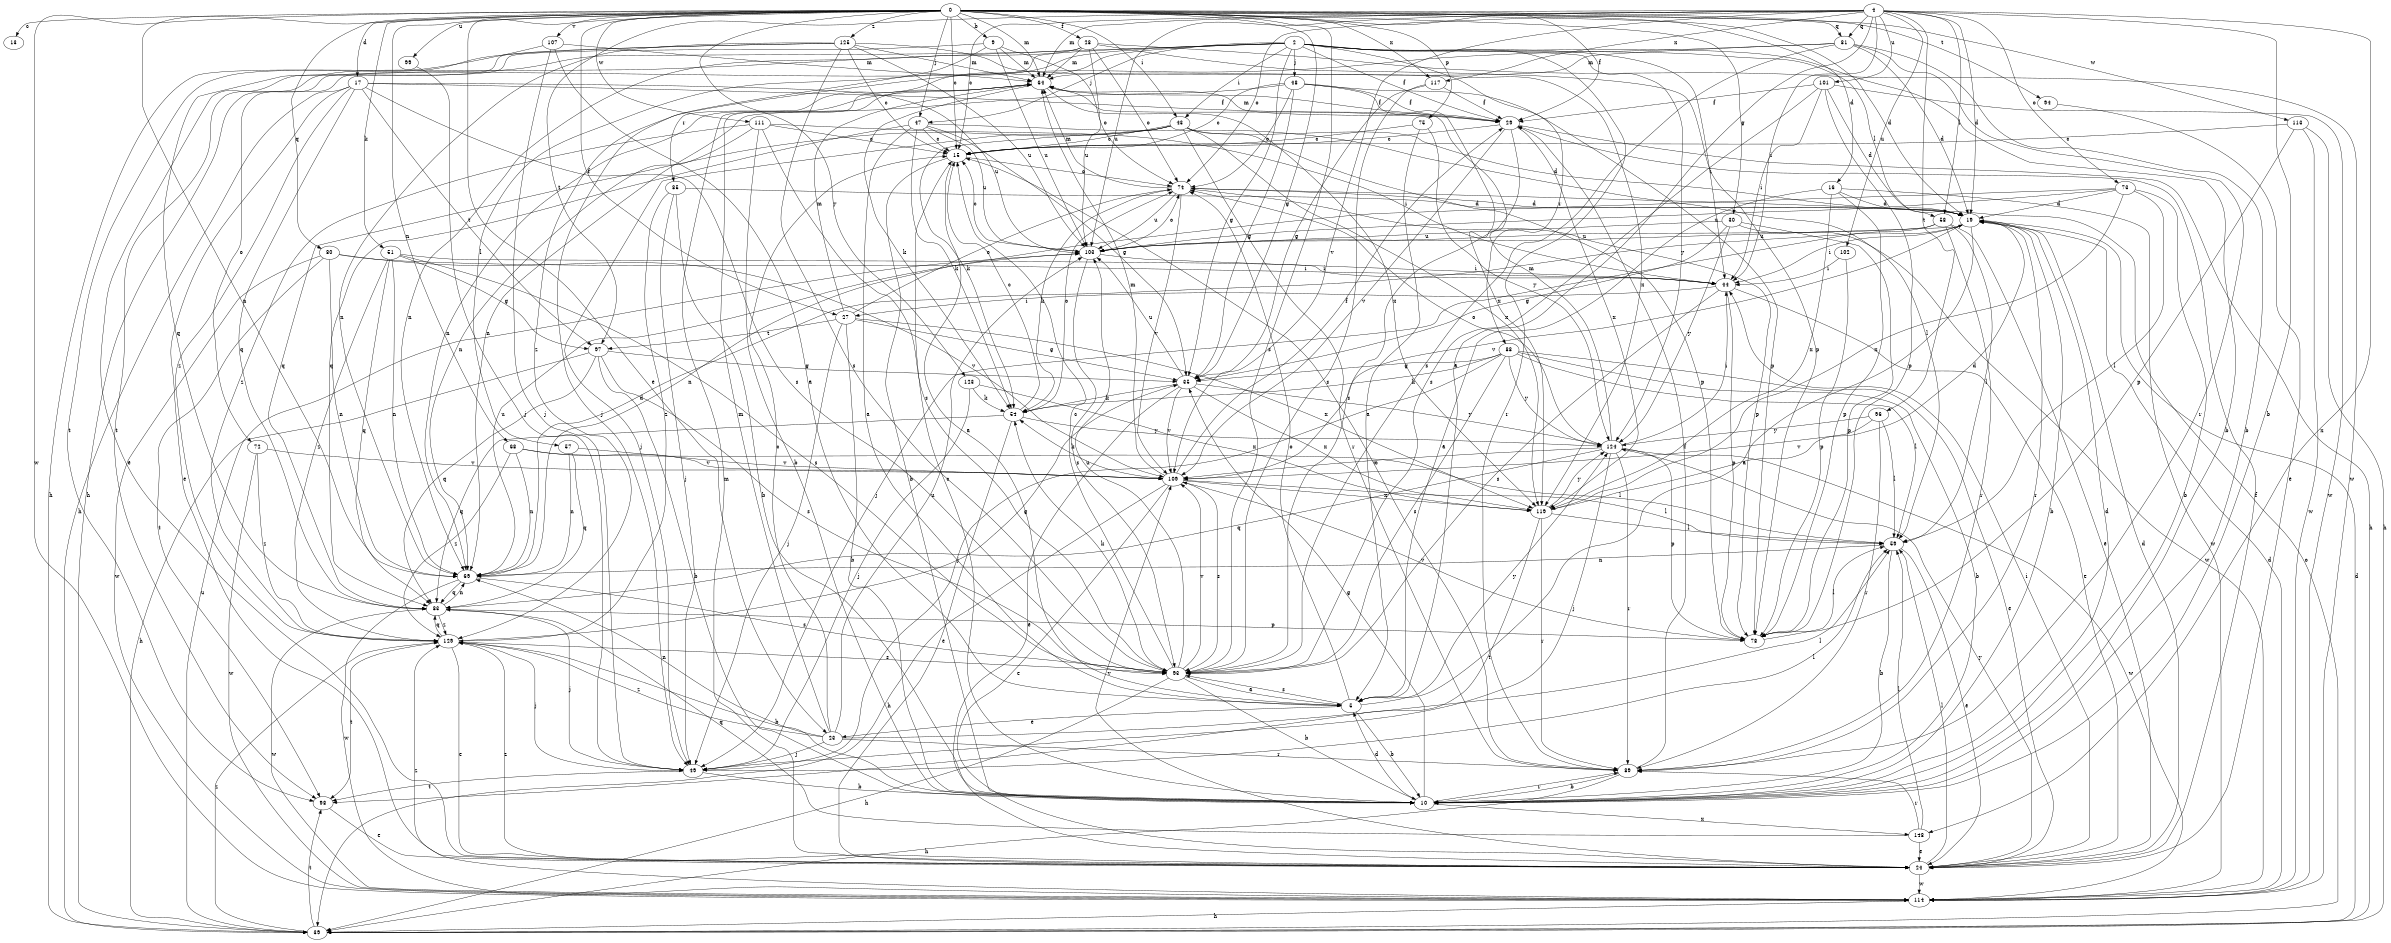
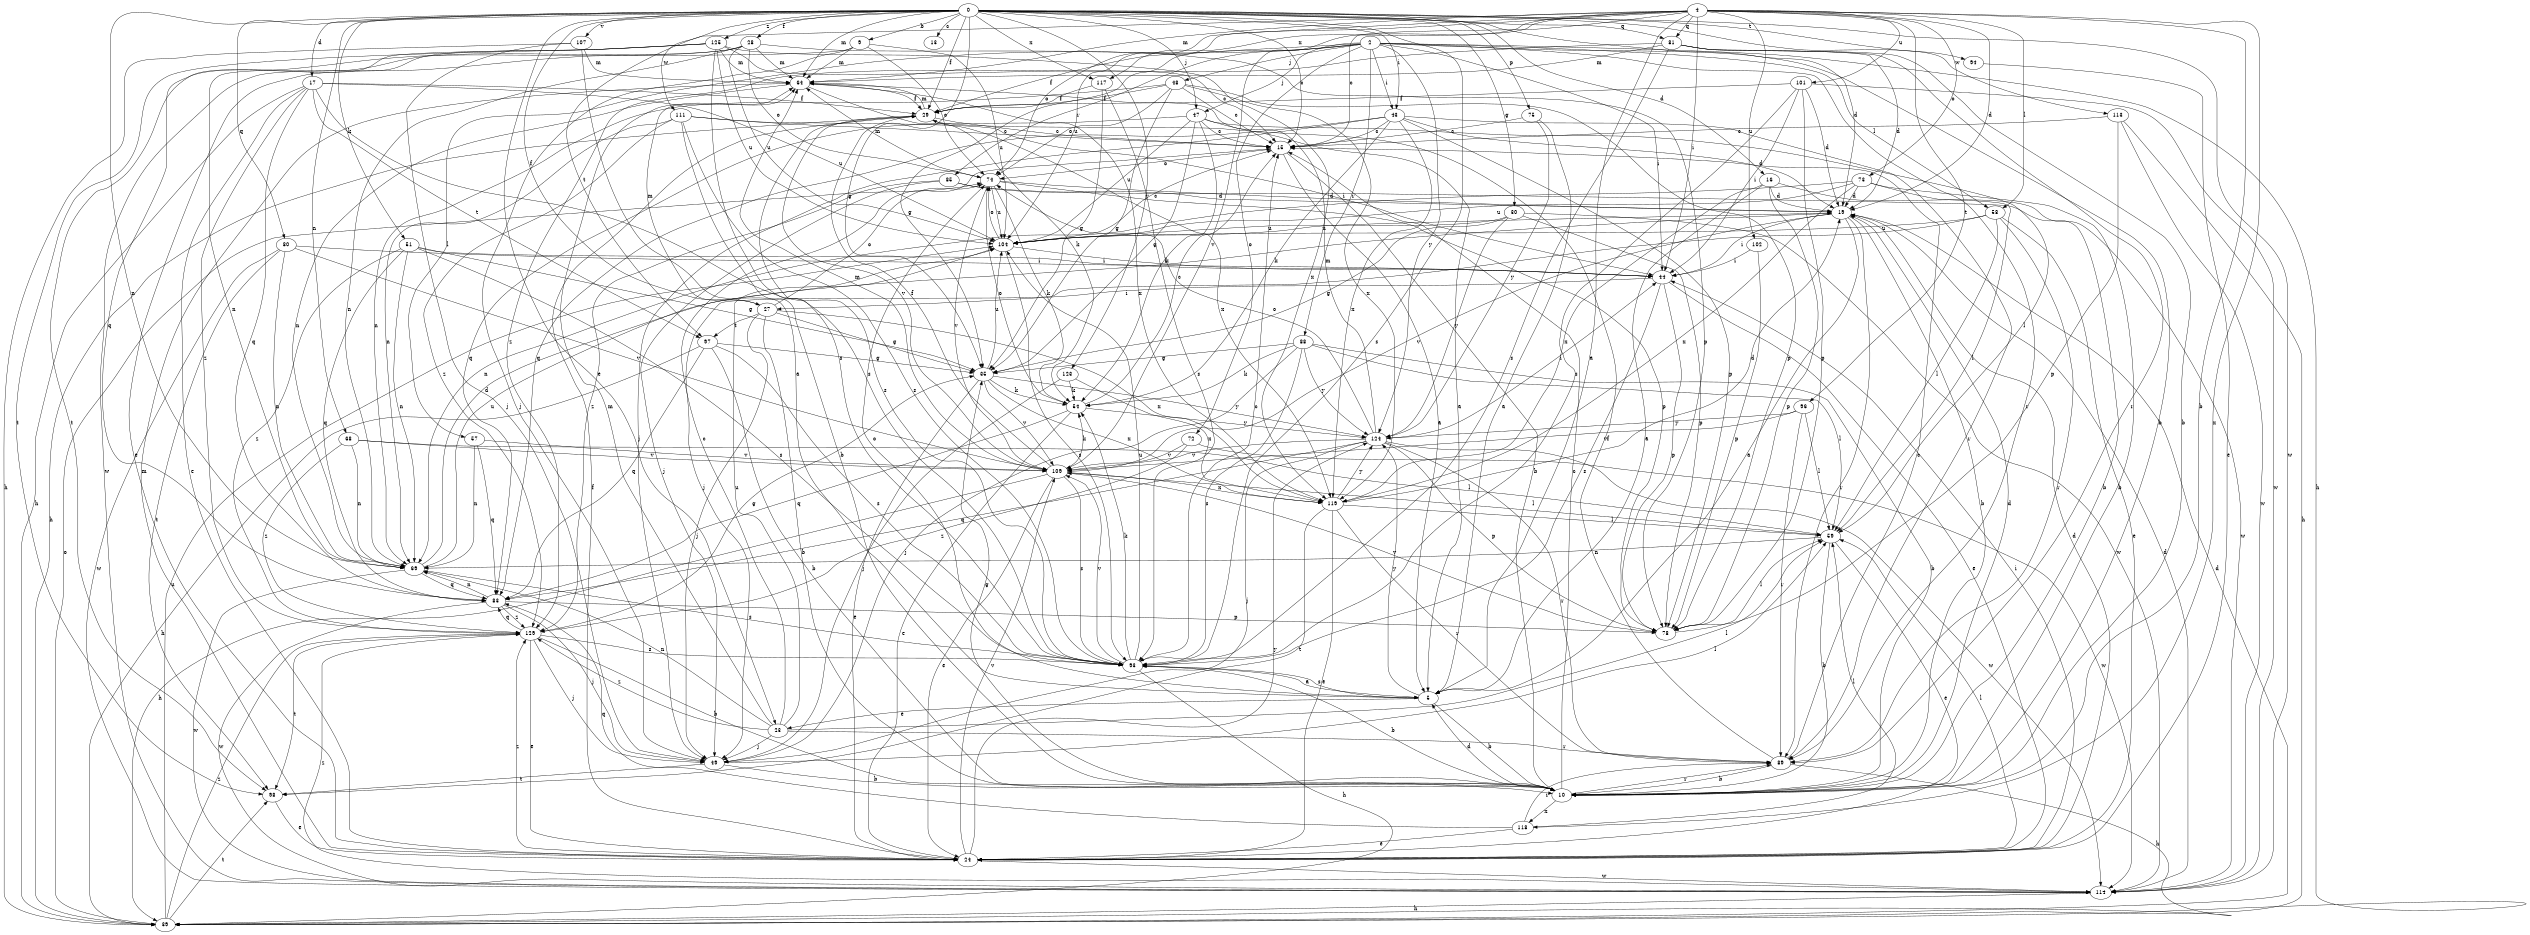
  strict digraph {
    0
    9
    13
    15
    16
    17
    19
    23
    27
    28
    29
    30
    35
    43
    47
    51
    64
    68
    69
    75
    80
    81
    93
    94
-   99
    107
    111
    113
    114
    117
    123
    125
    74
-   104 [label=103]
+   104
    24
    49
    10
    5
    78
    119
    39
    97
    83
    129
    44
    89
    109
    59
    98
    124
    54
    2
    48
    57
    58
    72
    85
    88
-   118 [label=148]
+   118
    4
    73
    96
    101
    102
    0 -> 9 [label=b]
    0 -> 13 [label=c]
    0 -> 15 [label=c]
    0 -> 16 [label=d]
    0 -> 17 [label=d]
    0 -> 19 [label=d]
    0 -> 23 [label=e]
    0 -> 27 [label=f]
    0 -> 28 [label=f]
    0 -> 29 [label=f]
    0 -> 30 [label=g]
    0 -> 35 [label=g]
    0 -> 43 [label=i]
    0 -> 47 [label=j]
    0 -> 51 [label=k]
    0 -> 64 [label=m]
    0 -> 68 [label=n]
    0 -> 69 [label=n]
    0 -> 75 [label=p]
    0 -> 80 [label=q]
    0 -> 81 [label=q]
    0 -> 93 [label=s]
    0 -> 94 [label=t]
-   0 -> 99 [label=u]
    0 -> 107 [label=v]
    0 -> 111 [label=w]
    0 -> 113 [label=w]
    0 -> 114 [label=w]
    0 -> 117 [label=x]
    0 -> 123 [label=y]
    0 -> 125 [label=z]
    9 -> 64 [label=m]
    9 -> 74 [label=o]
    9 -> 104 [label=u]
    9 -> 24 [label=e]
    9 -> 49 [label=j]
    15 -> 74 [label=o]
    15 -> 10 [label=b]
    15 -> 5 [label=a]
    16 -> 19 [label=d]
    16 -> 114 [label=w]
    16 -> 5 [label=a]
    16 -> 78 [label=p]
    16 -> 119 [label=x]
    17 -> 29 [label=f]
    17 -> 93 [label=s]
    17 -> 104 [label=u]
    17 -> 24 [label=e]
    17 -> 39 [label=h]
    17 -> 97 [label=t]
    17 -> 83 [label=q]
    17 -> 129 [label=z]
    19 -> 104 [label=u]
    19 -> 10 [label=b]
    19 -> 5 [label=a]
    19 -> 44 [label=i]
    19 -> 89 [label=r]
    19 -> 109 [label=v]
    23 -> 15 [label=c]
    23 -> 64 [label=m]
    23 -> 69 [label=n]
    23 -> 104 [label=u]
    23 -> 49 [label=j]
    23 -> 129 [label=z]
    23 -> 89 [label=r]
    23 -> 59 [label=l]
    27 -> 35 [label=g]
    27 -> 64 [label=m]
    27 -> 74 [label=o]
    27 -> 49 [label=j]
    27 -> 10 [label=b]
    27 -> 119 [label=x]
    27 -> 97 [label=t]
    28 -> 64 [label=m]
    28 -> 69 [label=n]
    28 -> 114 [label=w]
    28 -> 74 [label=o]
    28 -> 104 [label=u]
    28 -> 78 [label=p]
    28 -> 98 [label=t]
    29 -> 15 [label=c]
    29 -> 64 [label=m]
    29 -> 93 [label=s]
    29 -> 119 [label=x]
    29 -> 39 [label=h]
    29 -> 109 [label=v]
    30 -> 35 [label=g]
    30 -> 114 [label=w]
    30 -> 104 [label=u]
    30 -> 78 [label=p]
    30 -> 124 [label=y]
    35 -> 104 [label=u]
    35 -> 24 [label=e]
    35 -> 119 [label=x]
    35 -> 109 [label=v]
    35 -> 124 [label=y]
    35 -> 54 [label=k]
    43 -> 15 [label=c]
    43 -> 19 [label=d]
    43 -> 49 [label=j]
    43 -> 78 [label=p]
    43 -> 119 [label=x]
    43 -> 83 [label=q]
    43 -> 89 [label=r]
    43 -> 54 [label=k]
    47 -> 15 [label=c]
    47 -> 35 [label=g]
    47 -> 104 [label=u]
    47 -> 5 [label=a]
    47 -> 83 [label=q]
    47 -> 59 [label=l]
    47 -> 54 [label=k]
-   51 -> 97 [label=g]
+   51 -> 35 [label=g]
    51 -> 69 [label=n]
    51 -> 93 [label=s]
    51 -> 83 [label=q]
    51 -> 129 [label=z]
    51 -> 44 [label=i]
    64 -> 29 [label=f]
    64 -> 69 [label=n]
    64 -> 119 [label=x]
    64 -> 54 [label=k]
    68 -> 69 [label=n]
    68 -> 129 [label=z]
    68 -> 109 [label=v]
    68 -> 59 [label=l]
    69 -> 19 [label=d]
    69 -> 93 [label=s]
    69 -> 114 [label=w]
    69 -> 104 [label=u]
    69 -> 83 [label=q]
    75 -> 15 [label=c]
    75 -> 5 [label=a]
    75 -> 124 [label=y]
    80 -> 69 [label=n]
    80 -> 114 [label=w]
    80 -> 44 [label=i]
    80 -> 109 [label=v]
    80 -> 98 [label=t]
    81 -> 19 [label=d]
    81 -> 64 [label=m]
    81 -> 93 [label=s]
    81 -> 10 [label=b]
    81 -> 129 [label=z]
    81 -> 89 [label=r]
    93 -> 15 [label=c]
    93 -> 104 [label=u]
    93 -> 10 [label=b]
    93 -> 5 [label=a]
    93 -> 39 [label=h]
    93 -> 109 [label=v]
    93 -> 54 [label=k]
    94 -> 24 [label=e]
-   99 -> 49 [label=j]
    107 -> 64 [label=m]
    107 -> 49 [label=j]
    107 -> 5 [label=a]
    107 -> 39 [label=h]
    111 -> 15 [label=c]
    111 -> 69 [label=n]
    111 -> 93 [label=s]
    111 -> 10 [label=b]
    111 -> 129 [label=z]
    111 -> 44 [label=i]
    113 -> 15 [label=c]
    113 -> 114 [label=w]
    113 -> 78 [label=p]
    113 -> 39 [label=h]
    114 -> 19 [label=d]
    114 -> 39 [label=h]
    114 -> 129 [label=z]
    117 -> 29 [label=f]
    117 -> 35 [label=g]
    117 -> 93 [label=s]
    123 -> 49 [label=j]
    123 -> 119 [label=x]
    123 -> 54 [label=k]
    125 -> 15 [label=c]
    125 -> 64 [label=m]
    125 -> 69 [label=n]
    125 -> 93 [label=s]
    125 -> 104 [label=u]
    125 -> 119 [label=x]
    125 -> 83 [label=q]
    125 -> 98 [label=t]
    74 -> 19 [label=d]
    74 -> 64 [label=m]
    74 -> 104 [label=u]
    74 -> 78 [label=p]
    74 -> 109 [label=v]
    74 -> 54 [label=k]
    104 -> 15 [label=c]
    104 -> 93 [label=s]
    104 -> 74 [label=o]
    104 -> 44 [label=i]
    24 -> 19 [label=d]
    24 -> 29 [label=f]
    24 -> 64 [label=m]
    24 -> 114 [label=w]
    24 -> 129 [label=z]
    24 -> 44 [label=i]
    24 -> 109 [label=v]
    24 -> 59 [label=l]
    24 -> 124 [label=y]
    49 -> 10 [label=b]
    49 -> 59 [label=l]
    49 -> 98 [label=t]
    10 -> 15 [label=c]
    10 -> 19 [label=d]
    10 -> 35 [label=g]
    10 -> 5 [label=d]
    10 -> 89 [label=r]
    10 -> 118 [label=x]
    5 -> 23 [label=e]
    5 -> 93 [label=s]
    5 -> 74 [label=o]
    5 -> 10 [label=b]
    5 -> 124 [label=y]
    78 -> 109 [label=v]
    78 -> 59 [label=l]
    119 -> 19 [label=d]
-   88 -> 24 [label=e]
+   119 -> 24 [label=e]
    119 -> 89 [label=r]
    119 -> 59 [label=l]
    119 -> 98 [label=t]
    119 -> 124 [label=y]
    39 -> 19 [label=d]
    39 -> 74 [label=o]
    39 -> 104 [label=u]
    39 -> 129 [label=z]
    39 -> 98 [label=t]
    97 -> 35 [label=g]
    97 -> 93 [label=s]
    97 -> 10 [label=b]
    97 -> 39 [label=h]
    97 -> 83 [label=q]
    83 -> 69 [label=n]
    83 -> 114 [label=w]
    83 -> 49 [label=j]
    83 -> 78 [label=p]
    83 -> 129 [label=z]
    129 -> 35 [label=g]
    129 -> 93 [label=s]
    129 -> 24 [label=e]
    129 -> 49 [label=j]
    129 -> 10 [label=b]
    129 -> 83 [label=q]
    129 -> 98 [label=t]
    44 -> 27 [label=i]
    44 -> 93 [label=s]
    44 -> 24 [label=e]
    44 -> 78 [label=p]
    89 -> 15 [label=c]
    89 -> 29 [label=f]
    89 -> 10 [label=b]
    89 -> 39 [label=h]
    109 -> 29 [label=f]
    109 -> 64 [label=m]
    109 -> 93 [label=s]
    109 -> 24 [label=e]
    109 -> 119 [label=x]
    109 -> 39 [label=h]
    109 -> 59 [label=l]
    109 -> 54 [label=k]
    59 -> 69 [label=n]
    59 -> 24 [label=e]
    59 -> 10 [label=b]
    98 -> 24 [label=e]
    124 -> 64 [label=m]
    124 -> 114 [label=w]
    124 -> 74 [label=o]
    124 -> 49 [label=j]
    124 -> 78 [label=p]
    124 -> 83 [label=q]
    124 -> 44 [label=i]
    124 -> 89 [label=r]
    124 -> 109 [label=v]
    54 -> 15 [label=c]
    54 -> 74 [label=o]
    54 -> 24 [label=e]
    54 -> 83 [label=q]
    54 -> 124 [label=y]
    2 -> 29 [label=f]
    2 -> 35 [label=g]
    2 -> 43 [label=i]
    2 -> 47 [label=j]
    2 -> 10 [label=b]
    2 -> 39 [label=h]
    2 -> 44 [label=i]
    2 -> 89 [label=r]
    2 -> 124 [label=y]
    2 -> 48 [label=j]
    2 -> 57 [label=l]
    2 -> 58 [label=l]
    2 -> 72 [label=o]
    2 -> 85 [label=r]
    2 -> 88 [label=r]
    48 -> 15 [label=c]
    48 -> 29 [label=f]
    48 -> 35 [label=g]
    48 -> 69 [label=n]
    48 -> 74 [label=o]
    48 -> 78 [label=p]
    48 -> 119 [label=x]
    57 -> 69 [label=n]
    57 -> 83 [label=q]
    57 -> 109 [label=v]
    58 -> 104 [label=u]
    58 -> 24 [label=e]
    58 -> 49 [label=j]
    58 -> 89 [label=r]
    58 -> 59 [label=l]
    72 -> 114 [label=w]
    72 -> 129 [label=z]
    72 -> 109 [label=v]
    85 -> 19 [label=d]
    85 -> 49 [label=j]
    85 -> 10 [label=b]
    85 -> 129 [label=z]
    88 -> 35 [label=g]
    88 -> 93 [label=s]
    88 -> 49 [label=j]
    88 -> 10 [label=b]
    88 -> 59 [label=l]
    88 -> 124 [label=y]
    88 -> 54 [label=k]
    118 -> 24 [label=e]
    118 -> 83 [label=q]
    118 -> 89 [label=r]
    118 -> 59 [label=l]
    4 -> 15 [label=c]
    4 -> 19 [label=d]
    4 -> 64 [label=m]
    4 -> 81 [label=q]
    4 -> 117 [label=x]
    4 -> 74 [label=o]
    4 -> 104 [label=u]
    4 -> 10 [label=b]
    4 -> 5 [label=a]
    4 -> 97 [label=t]
    4 -> 44 [label=i]
    4 -> 109 [label=v]
    4 -> 58 [label=l]
    4 -> 118 [label=x]
    4 -> 73 [label=o]
    4 -> 96 [label=t]
    4 -> 101 [label=u]
    4 -> 102 [label=u]
    73 -> 19 [label=d]
    73 -> 69 [label=n]
    73 -> 104 [label=u]
    73 -> 10 [label=b]
    73 -> 119 [label=x]
    73 -> 59 [label=l]
    96 -> 89 [label=r]
    96 -> 109 [label=v]
    96 -> 59 [label=l]
    96 -> 124 [label=y]
    101 -> 19 [label=d]
    101 -> 29 [label=f]
    101 -> 93 [label=s]
    101 -> 114 [label=w]
    101 -> 78 [label=p]
    101 -> 44 [label=i]
    102 -> 78 [label=p]
    102 -> 44 [label=i]
  }
